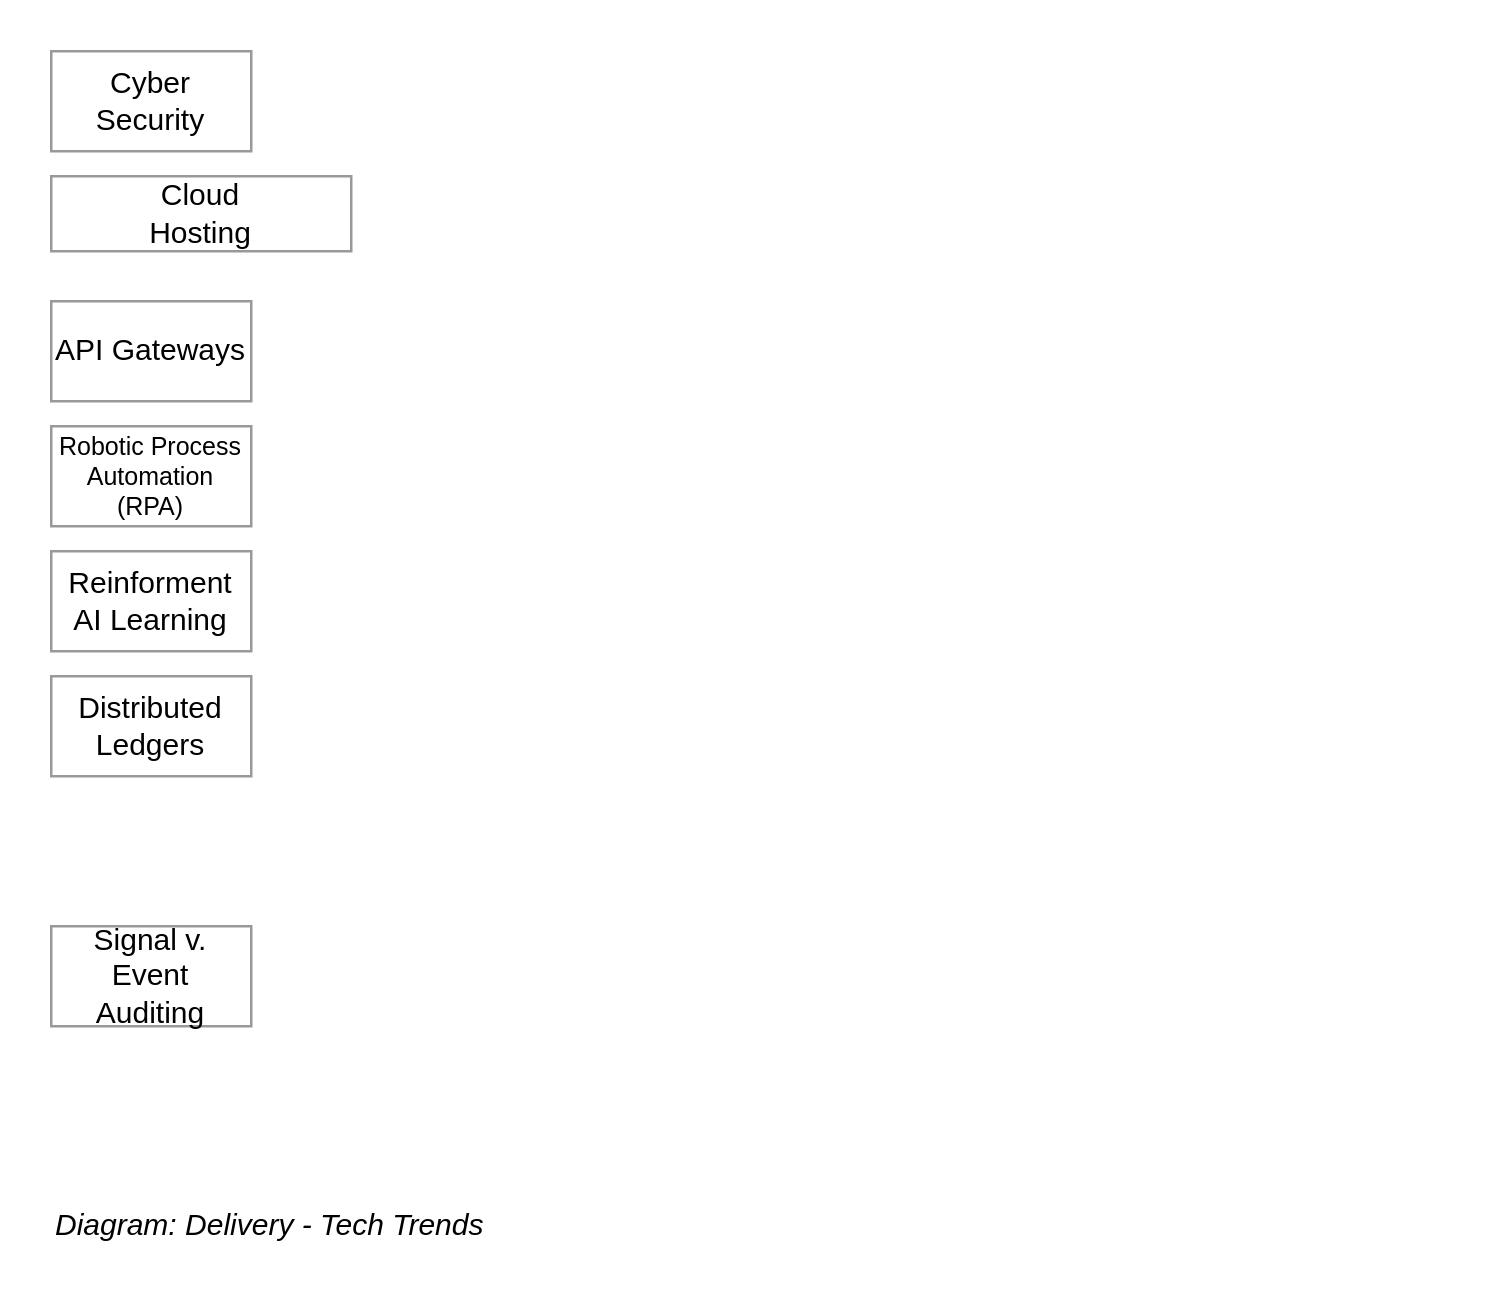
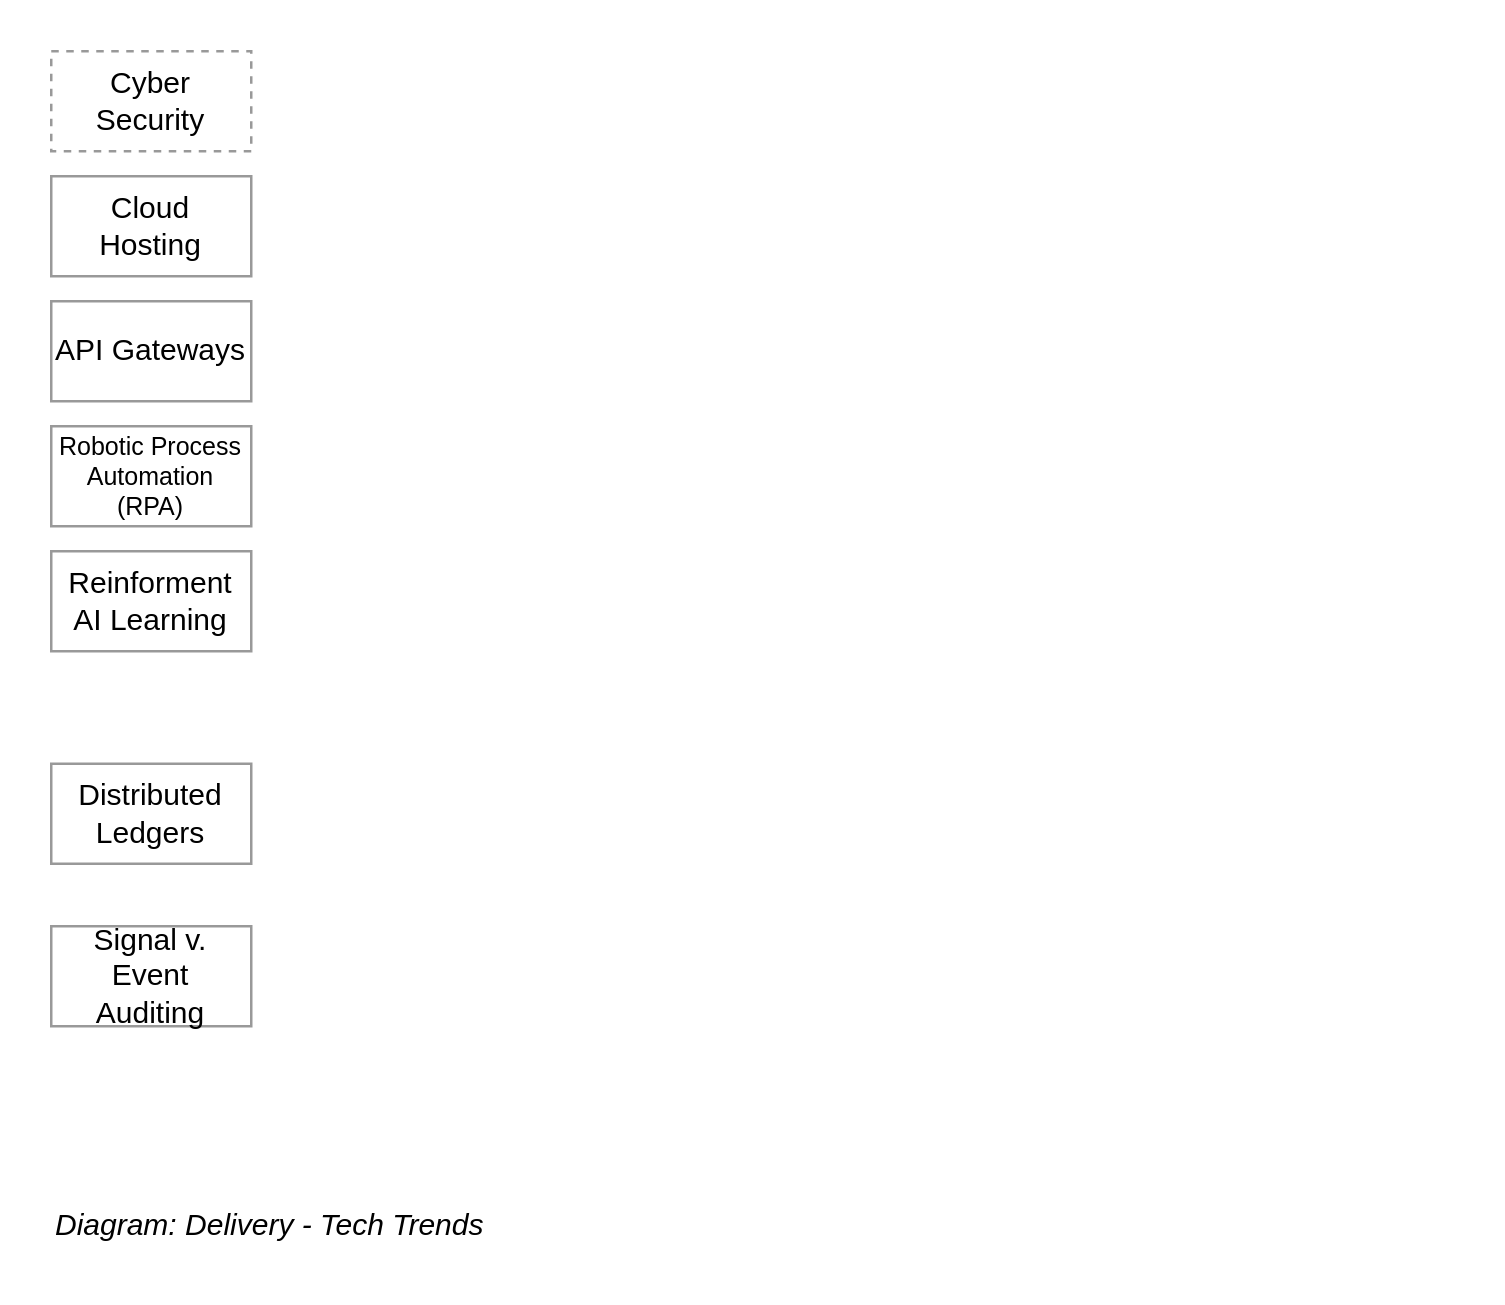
  <mxCell id="0" />
  <mxCell id="1" parent="0" />
- <mxCell id="2" value="&lt;font style=&quot;font-size: 12px;&quot;&gt;Cloud &lt;br style=&quot;font-size: 12px;&quot;&gt;Hosting&lt;br style=&quot;font-size: 12px;&quot;&gt;&lt;/font&gt;" style="rounded=0;whiteSpace=wrap;html=1;fillColor=none;fontSize=12;align=center;horizontal=1;verticalAlign=middle;container=0;absoluteArcSize=1;recursiveResize=0;shadow=0;strokeColor=#999999;glass=0;" vertex="1" parent="1"><mxGeometry x="20" y="70" width="120" height="30" as="geometry" /></mxCell>
+ <mxCell id="2" value="&lt;font style=&quot;font-size: 12px;&quot;&gt;Cloud &lt;br style=&quot;font-size: 12px;&quot;&gt;Hosting&lt;br style=&quot;font-size: 12px;&quot;&gt;&lt;/font&gt;" style="rounded=0;whiteSpace=wrap;html=1;fillColor=none;fontSize=12;align=center;horizontal=1;verticalAlign=middle;container=0;absoluteArcSize=1;recursiveResize=0;shadow=0;strokeColor=#999999;glass=0;" vertex="1" parent="1"><mxGeometry x="20" y="70" width="80" height="40" as="geometry" /></mxCell>
  <mxCell id="3" value="&lt;font style=&quot;font-size: 10px;&quot;&gt;Robotic Process &lt;/font&gt;&lt;font style=&quot;font-size: 10px;&quot;&gt;&lt;font style=&quot;font-size: 10px;&quot;&gt;Automation (RPA)&lt;/font&gt;&lt;br style=&quot;font-size: 10px;&quot;&gt;&lt;/font&gt;" style="rounded=0;whiteSpace=wrap;html=1;fillColor=none;fontSize=10;align=center;horizontal=1;verticalAlign=middle;container=0;absoluteArcSize=1;recursiveResize=0;shadow=0;strokeColor=#999999;glass=0;" vertex="1" parent="1"><mxGeometry x="20" y="170" width="80" height="40" as="geometry" /></mxCell>
- <mxCell id="4" value="&lt;font style=&quot;font-size: 12px;&quot;&gt;Cyber Security&lt;br style=&quot;font-size: 12px;&quot;&gt;&lt;/font&gt;" style="rounded=0;whiteSpace=wrap;html=1;fillColor=none;fontSize=12;align=center;horizontal=1;verticalAlign=middle;container=0;absoluteArcSize=1;recursiveResize=0;shadow=0;strokeColor=#999999;glass=0;" vertex="1" parent="1"><mxGeometry x="20" y="20" width="80" height="40" as="geometry" /></mxCell>
+ <mxCell id="4" value="&lt;font style=&quot;font-size: 12px;&quot;&gt;Cyber Security&lt;br style=&quot;font-size: 12px;&quot;&gt;&lt;/font&gt;" style="rounded=0;whiteSpace=wrap;html=1;fillColor=none;fontSize=12;align=center;horizontal=1;verticalAlign=middle;container=0;absoluteArcSize=1;recursiveResize=0;shadow=0;strokeColor=#999999;glass=0;dashed=1;" vertex="1" parent="1"><mxGeometry x="20" y="20" width="80" height="40" as="geometry" /></mxCell>
  <mxCell id="5" value="&lt;font style=&quot;font-size: 12px;&quot;&gt;API Gateways&lt;br style=&quot;font-size: 12px;&quot;&gt;&lt;/font&gt;" style="rounded=0;whiteSpace=wrap;html=1;fillColor=none;fontSize=12;align=center;horizontal=1;verticalAlign=middle;container=0;absoluteArcSize=1;recursiveResize=0;shadow=0;strokeColor=#999999;glass=0;" vertex="1" parent="1"><mxGeometry x="20" y="120" width="80" height="40" as="geometry" /></mxCell>
  <mxCell id="6" value="&lt;font style=&quot;font-size: 12px;&quot;&gt;Signal v. Event&lt;br style=&quot;font-size: 12px;&quot;&gt;Auditing&lt;br style=&quot;font-size: 12px;&quot;&gt;&lt;/font&gt;" style="rounded=0;whiteSpace=wrap;html=1;fillColor=none;fontSize=12;align=center;horizontal=1;verticalAlign=middle;container=0;absoluteArcSize=1;recursiveResize=0;shadow=0;strokeColor=#999999;glass=0;" vertex="1" parent="1"><mxGeometry x="20" y="370" width="80" height="40" as="geometry" /></mxCell>
  <mxCell id="7" value="&lt;font style=&quot;font-size: 12px;&quot;&gt;&lt;font style=&quot;font-size: 12px;&quot;&gt;Reinforment AI Learning&lt;/font&gt;&lt;br style=&quot;font-size: 12px;&quot;&gt;&lt;/font&gt;" style="rounded=0;whiteSpace=wrap;html=1;fillColor=none;fontSize=12;align=center;horizontal=1;verticalAlign=middle;container=0;absoluteArcSize=1;recursiveResize=0;shadow=0;strokeColor=#999999;glass=0;" vertex="1" parent="1"><mxGeometry x="20" y="220" width="80" height="40" as="geometry" /></mxCell>
- <mxCell id="8" value="&lt;font style=&quot;font-size: 12px;&quot;&gt;Distributed Ledgers&lt;br style=&quot;font-size: 12px;&quot;&gt;&lt;/font&gt;" style="rounded=0;whiteSpace=wrap;html=1;fillColor=none;fontSize=12;align=center;horizontal=1;verticalAlign=middle;container=0;absoluteArcSize=1;recursiveResize=0;shadow=0;strokeColor=#999999;glass=0;" vertex="1" parent="1"><mxGeometry x="20" y="270" width="80" height="40" as="geometry" /></mxCell>
+ <mxCell id="8" value="&lt;font style=&quot;font-size: 12px;&quot;&gt;Distributed Ledgers&lt;br style=&quot;font-size: 12px;&quot;&gt;&lt;/font&gt;" style="rounded=0;whiteSpace=wrap;html=1;fillColor=none;fontSize=12;align=center;horizontal=1;verticalAlign=middle;container=0;absoluteArcSize=1;recursiveResize=0;shadow=0;strokeColor=#999999;glass=0;" vertex="1" parent="1"><mxGeometry x="20" y="305" width="80" height="40" as="geometry" /></mxCell>
  <mxCell id="9" value="&lt;font style=&quot;font-size: 12px&quot;&gt;Diagram: Delivery - Tech Trends&lt;/font&gt;" style="text;strokeColor=none;fillColor=none;html=1;fontSize=12;fontStyle=2;verticalAlign=middle;align=left;shadow=0;glass=0;comic=0;opacity=30;" vertex="1" parent="1"><mxGeometry x="20" y="480" width="560" height="20" as="geometry" /></mxCell>
